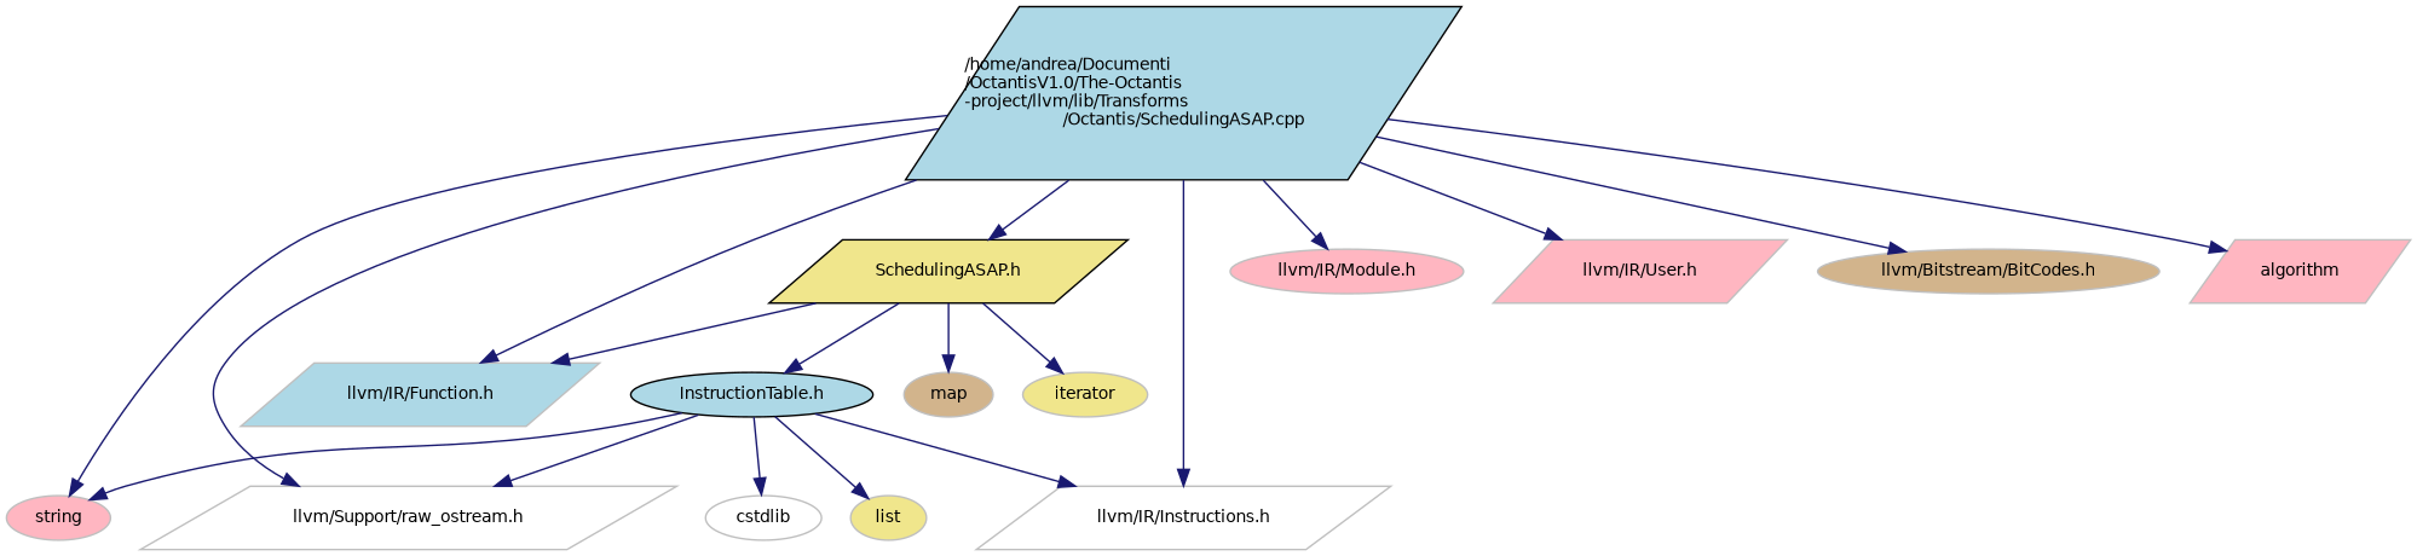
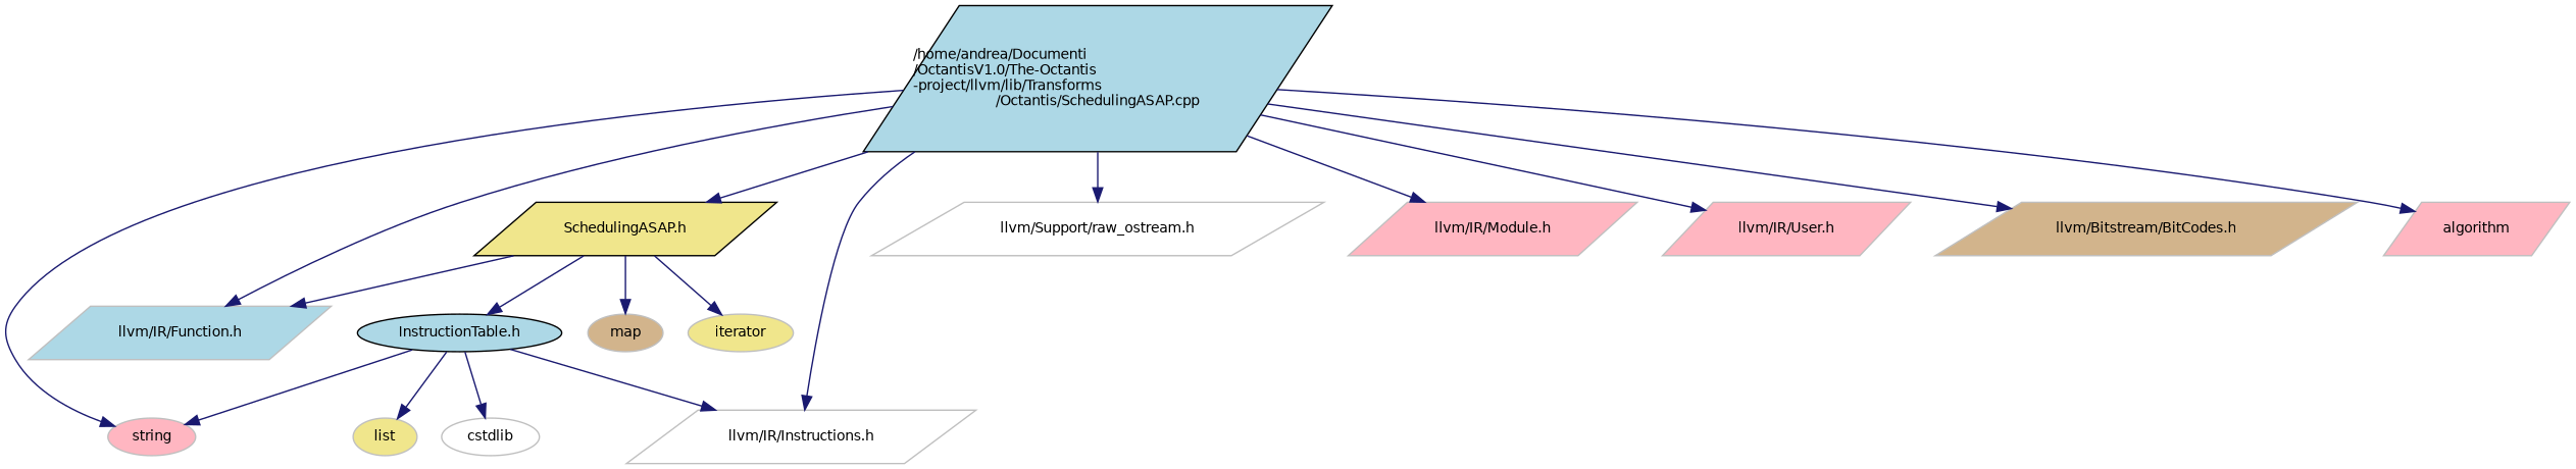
  digraph {
    node [color=grey75 fillcolor=lightpink fontname=Helvetica fontsize=10 shape=ellipse style=filled]
    edge [color=midnightblue fontname=Helvetica fontsize=10 labelfontname=Helvetica labelfontsize=10 style=solid]
    n1 [color=black fillcolor=lightblue fontcolor=black height=0.2 label="/home/andrea/Documenti\l/OctantisV1.0/The-Octantis\l-project/llvm/lib/Transforms\l/Octantis/SchedulingASAP.cpp" shape=parallelogram width=0.4]
    n2 [color=black fillcolor=khaki height=0.2 label="SchedulingASAP.h" shape=parallelogram width=0.4]
    n3 [fillcolor=lightblue height=0.2 label="llvm/IR/Function.h" shape=parallelogram width=0.4]
    n4 [height=0.2 label=string width=0.4]
    n5 [fillcolor=white height=0.2 label="llvm/Support/raw_ostream.h" shape=parallelogram width=0.4]
-   n6 [height=0.2 label="llvm/IR/Module.h" width=0.4]
+   n6 [height=0.2 label="llvm/IR/Module.h" shape=parallelogram width=0.4]
    n7 [fillcolor=white height=0.2 label="llvm/IR/Instructions.h" shape=parallelogram width=0.4]
    n8 [height=0.2 label="llvm/IR/User.h" shape=parallelogram width=0.4]
-   n9 [fillcolor=tan height=0.2 label="llvm/Bitstream/BitCodes.h" width=0.4]
+   n9 [fillcolor=tan height=0.2 label="llvm/Bitstream/BitCodes.h" shape=parallelogram width=0.4]
    n10 [height=0.2 label=algorithm shape=parallelogram width=0.4]
    n11 [color=black fillcolor=lightblue height=0.2 label="InstructionTable.h" width=0.4]
    n12 [fillcolor=tan height=0.2 label=map width=0.4]
    n13 [fillcolor=khaki height=0.2 label=iterator width=0.4]
    n14 [fillcolor=khaki height=0.2 label=list width=0.4]
    n15 [fillcolor=white height=0.2 label=cstdlib width=0.4]
    n1 -> n2
    n1 -> n3
    n1 -> n4
    n1 -> n5
    n1 -> n6
    n1 -> n7
    n1 -> n8
    n1 -> n9
    n1 -> n10
    n2 -> n3
    n2 -> n11
    n2 -> n12
    n2 -> n13
    n11 -> n4
-   n11 -> n5
    n11 -> n7
    n11 -> n14
    n11 -> n15
  }
